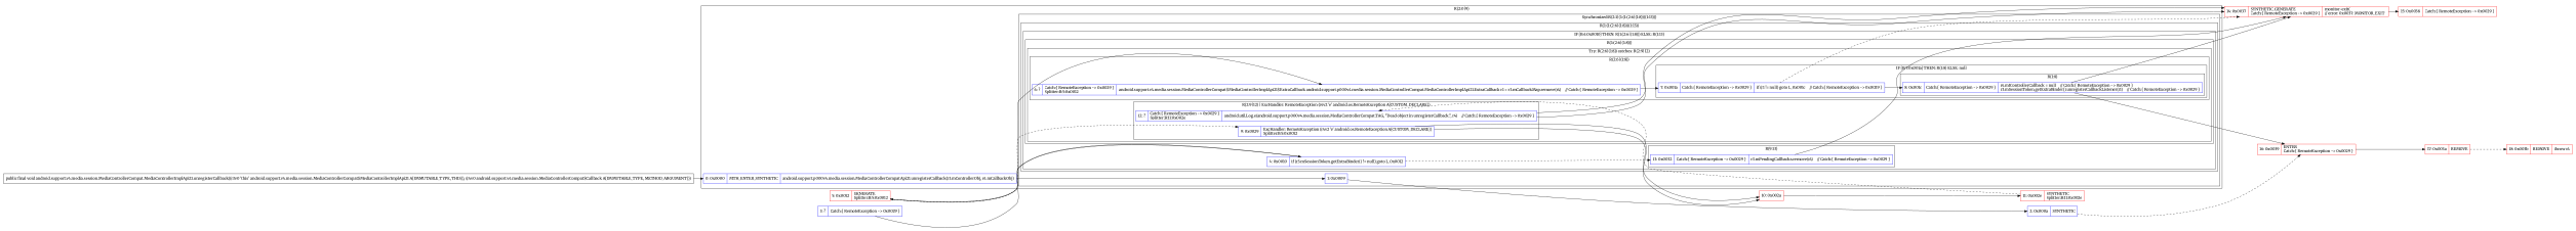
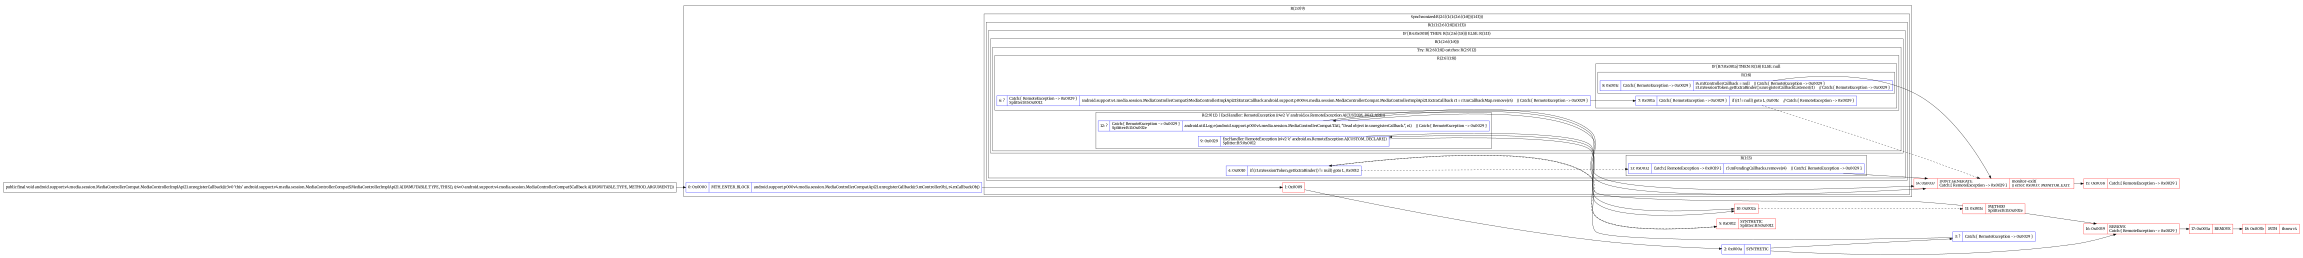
  digraph {
    fontname=Merriweather
    rankdir=LR
    node [color=blue fontname=Merriweather shape=record]
    edge [fontname=Merriweather]
    n1 [label="{8\:\ 0x001c|Catch:\{ RemoteException \-\> 0x0029 \}\l|r4.mIControllerCallback = null     \/\/ Catch:\{ RemoteException \-\> 0x0029 \}\lr3.mSessionToken.getExtraBinder().unregisterCallbackListener(r1)     \/\/ Catch:\{ RemoteException \-\> 0x0029 \}\l}"]
    n2 [label="{7\:\ 0x001a|Catch:\{ RemoteException \-\> 0x0029 \}\l|if (r1 != null) goto L_0x001c     \/\/ Catch:\{ RemoteException \-\> 0x0029 \}\l}"]
    n3 [label="{6\:\ ?|Catch:\{ RemoteException \-\> 0x0029 \}\lSplitter:B:5:0x0012\l|android.support.v4.media.session.MediaControllerCompat$MediaControllerImplApi21$ExtraCallback android.support.p000v4.media.session.MediaControllerCompat.MediaControllerImplApi21.ExtraCallback r1 = r3.mCallbackMap.remove(r4)     \/\/ Catch:\{ RemoteException \-\> 0x0029 \}\l}"]
    n4 [label="{9\:\ 0x0029|ExcHandler: RemoteException (r4v2 'e' android.os.RemoteException A[CUSTOM_DECLARE])\lSplitter:B:5:0x0012\l}"]
    n5 [label="{12\:\ ?|Catch:\{ RemoteException \-\> 0x0029 \}\lSplitter:B:11:0x002e\l|android.util.Log.e(android.support.p000v4.media.session.MediaControllerCompat.TAG, \"Dead object in unregisterCallback.\", r4)     \/\/ Catch:\{ RemoteException \-\> 0x0029 \}\l}"]
    n6 [label="{13\:\ 0x0032|Catch:\{ RemoteException \-\> 0x0029 \}\l|r3.mPendingCallbacks.remove(r4)     \/\/ Catch:\{ RemoteException \-\> 0x0029 \}\l}"]
    n7 [label="{4\:\ 0x0010|if (r3.mSessionToken.getExtraBinder() != null) goto L_0x0012\l}"]
-   n8 [label="{1\:\ 0x0009}"]
-   n9 [label="{0\:\ 0x0000|MTH_ENTER_SYNTHETIC\l|android.support.p000v4.media.session.MediaControllerCompatApi21.unregisterCallback(r3.mControllerObj, r4.mCallbackObj)\l}"]
-   n10 [color=red label="{14\:\ 0x0037|SYNTHETIC_GENERATE\lCatch:\{ RemoteException \-\> 0x0029 \}\l|monitor\-exit(\l\/\/ error: 0x0037: MONITOR_EXIT  \l}"]
+   n8 [color=red label="{1\:\ 0x0009}"]
+   n9 [label="{0\:\ 0x0000|MTH_ENTER_BLOCK\l|android.support.p000v4.media.session.MediaControllerCompatApi21.unregisterCallback(r3.mControllerObj, r4.mCallbackObj)\l}"]
+   n10 [color=red label="{14\:\ 0x0037|DONT_GENERATE\lCatch:\{ RemoteException \-\> 0x0029 \}\l|monitor\-exit(\l\/\/ error: 0x0037: MONITOR_EXIT  \l}"]
    n11 [color=red label="{10\:\ 0x002a}"]
-   n12 [color=red label="{5\:\ 0x0012|GENERATE\lSplitter:B:5:0x0012\l}"]
+   n12 [color=red label="{5\:\ 0x0012|SYNTHETIC\lSplitter:B:5:0x0012\l}"]
    n13 [label="{2\:\ 0x000a|SYNTHETIC\l}"]
    n14 [label="{3\:\ ?|Catch:\{ RemoteException \-\> 0x0029 \}\l}"]
-   n15 [color=red label="{16\:\ 0x0039|ENTER\lCatch:\{ RemoteException \-\> 0x0029 \}\l}"]
+   n15 [color=red label="{16\:\ 0x0039|REMOVE\lCatch:\{ RemoteException \-\> 0x0029 \}\l}"]
    n16 [color=red label="{15\:\ 0x0038|Catch:\{ RemoteException \-\> 0x0029 \}\l}"]
-   n17 [color=red label="{11\:\ 0x002e|SYNTHETIC\lSplitter:B:11:0x002e\l}"]
+   n17 [color=red label="{11\:\ 0x002e|METHOD\lSplitter:B:11:0x002e\l}"]
    n18 [color=red label="{17\:\ 0x003a|REMOVE\l}"]
-   n19 [color=red label="{18\:\ 0x003b|REMOVE\l|throw r4\l}"]
+   n19 [color=red label="{18\:\ 0x003b|MTH\l|throw r4\l}"]
    n20 [label="{public final void android.support.v4.media.session.MediaControllerCompat.MediaControllerImplApi21.unregisterCallback((r3v0 'this' android.support.v4.media.session.MediaControllerCompat$MediaControllerImplApi21 A[IMMUTABLE_TYPE, THIS]), (r4v0 android.support.v4.media.session.MediaControllerCompat$Callback A[IMMUTABLE_TYPE, METHOD_ARGUMENT])) }" color=""]
    subgraph cluster_1 {
      label="R(2:0|9)"
      n9
      subgraph cluster_2 {
        label="Synchronized:R(2:1|(1:(1:(2:6|(1:8)))(1:13)))"
        n8
        subgraph cluster_3 {
          label="R(1:(1:(2:6|(1:8)))(1:13))"
          subgraph cluster_4 {
            label="IF [B:4:0x0010] THEN: R(1:(2:6|(1:8))) ELSE: R(1:13)"
            n7
            subgraph cluster_5 {
              label="R(1:(2:6|(1:8)))"
              subgraph cluster_6 {
                label="Try: R(2:6|(1:8)) catches: R(2:9|12)"
                subgraph cluster_7 {
                  label="R(2:6|(1:8))"
                  n3
                  subgraph cluster_8 {
                    label="IF [B:7:0x001a] THEN: R(1:8) ELSE: null"
                    n2
                    subgraph cluster_9 {
                      label="R(1:8)"
                      n1
                    }
                  }
                }
                subgraph cluster_10 {
                  label="R(2:9|12) | ExcHandler: RemoteException (r4v2 'e' android.os.RemoteException A[CUSTOM_DECLARE])\l"
                  n4
                  n5
                }
              }
            }
            subgraph cluster_11 {
-             label="R(9:13)"
+             label="R(1:13)"
              n6
            }
          }
        }
      }
    }
    subgraph cluster_12 {
      label="R(2:9|12) | ExcHandler: RemoteException (r4v2 'e' android.os.RemoteException A[CUSTOM_DECLARE])\l"
    }
    n1 -> n10
-   n2 -> n1
    n2 -> n10 [style=dashed]
    n3 -> n2
    n4 -> n11
    n4 -> n11
    n5 -> n10
    n5 -> n10
    n6 -> n10
    n7 -> n6 [style=dashed]
-   n7 -> n12
+   n7 -> n12 [style=dashed]
    n8 -> n13
    n9 -> n8
    n10 -> n16
-   n11 -> n17
-   n12 -> n3
-   n12 -> n4 [style=dashed]
-   n13 -> n15 [style=dashed]
+   n11 -> n17 [style=dashed]
+   n12 -> n4
+   n13 -> n14
+   n13 -> n15
    n14 -> n7
    n15 -> n18
-   n17 -> n5 [style=dashed]
-   n1 -> n15
-   n18 -> n19 [style=dashed]
+   n17 -> n5
+   n17 -> n15
+   n18 -> n19
    n20 -> n9
  }
